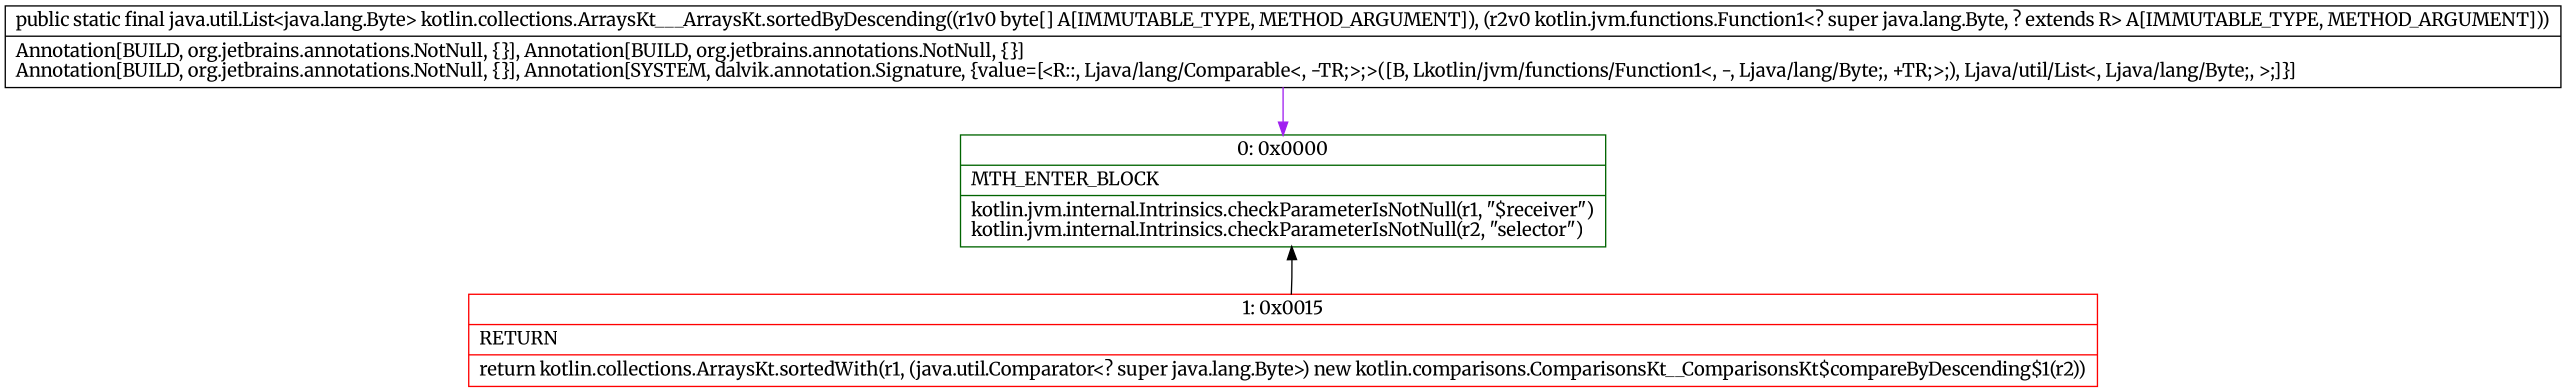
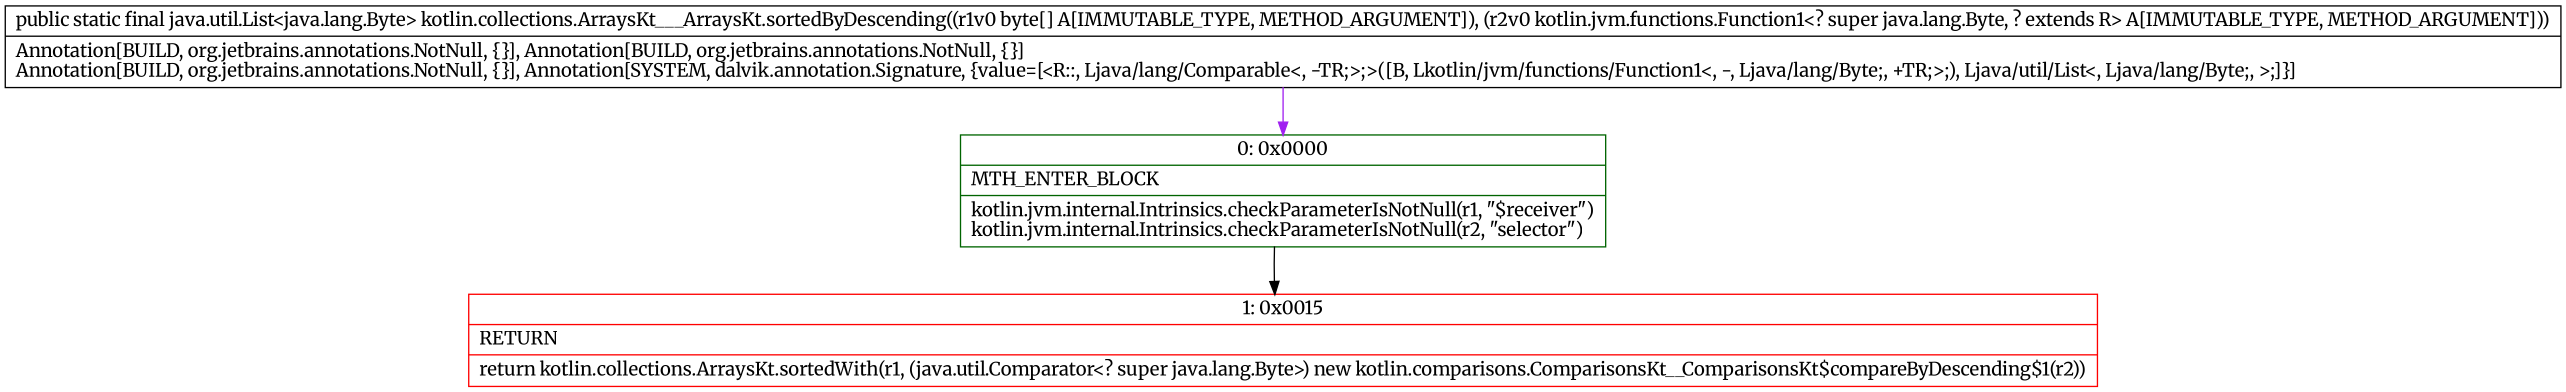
  digraph {
    fontname=Merriweather
    node [shape=record fontname=Merriweather]
    edge [fontname=Merriweather]
    n1 [label="{0\:\ 0x0000|MTH_ENTER_BLOCK\l|kotlin.jvm.internal.Intrinsics.checkParameterIsNotNull(r1, \"$receiver\")\lkotlin.jvm.internal.Intrinsics.checkParameterIsNotNull(r2, \"selector\")\l}" color=darkgreen]
    n2 [label="{1\:\ 0x0015|RETURN\l|return kotlin.collections.ArraysKt.sortedWith(r1, (java.util.Comparator\<? super java.lang.Byte\>) new kotlin.comparisons.ComparisonsKt__ComparisonsKt$compareByDescending$1(r2))\l}" color=red]
    n3 [label="{public static final java.util.List\<java.lang.Byte\> kotlin.collections.ArraysKt___ArraysKt.sortedByDescending((r1v0 byte[] A[IMMUTABLE_TYPE, METHOD_ARGUMENT]), (r2v0 kotlin.jvm.functions.Function1\<? super java.lang.Byte, ? extends R\> A[IMMUTABLE_TYPE, METHOD_ARGUMENT]))  | Annotation[BUILD, org.jetbrains.annotations.NotNull, \{\}], Annotation[BUILD, org.jetbrains.annotations.NotNull, \{\}]\lAnnotation[BUILD, org.jetbrains.annotations.NotNull, \{\}], Annotation[SYSTEM, dalvik.annotation.Signature, \{value=[\<R::, Ljava\/lang\/Comparable\<, \-TR;\>;\>([B, Lkotlin\/jvm\/functions\/Function1\<, \-, Ljava\/lang\/Byte;, +TR;\>;), Ljava\/util\/List\<, Ljava\/lang\/Byte;, \>;]\}]\l}" color=black]
-   n2 -> n1 [color=black]
+   n1 -> n2 [color=black]
    n3 -> n1 [color=purple]
  }
